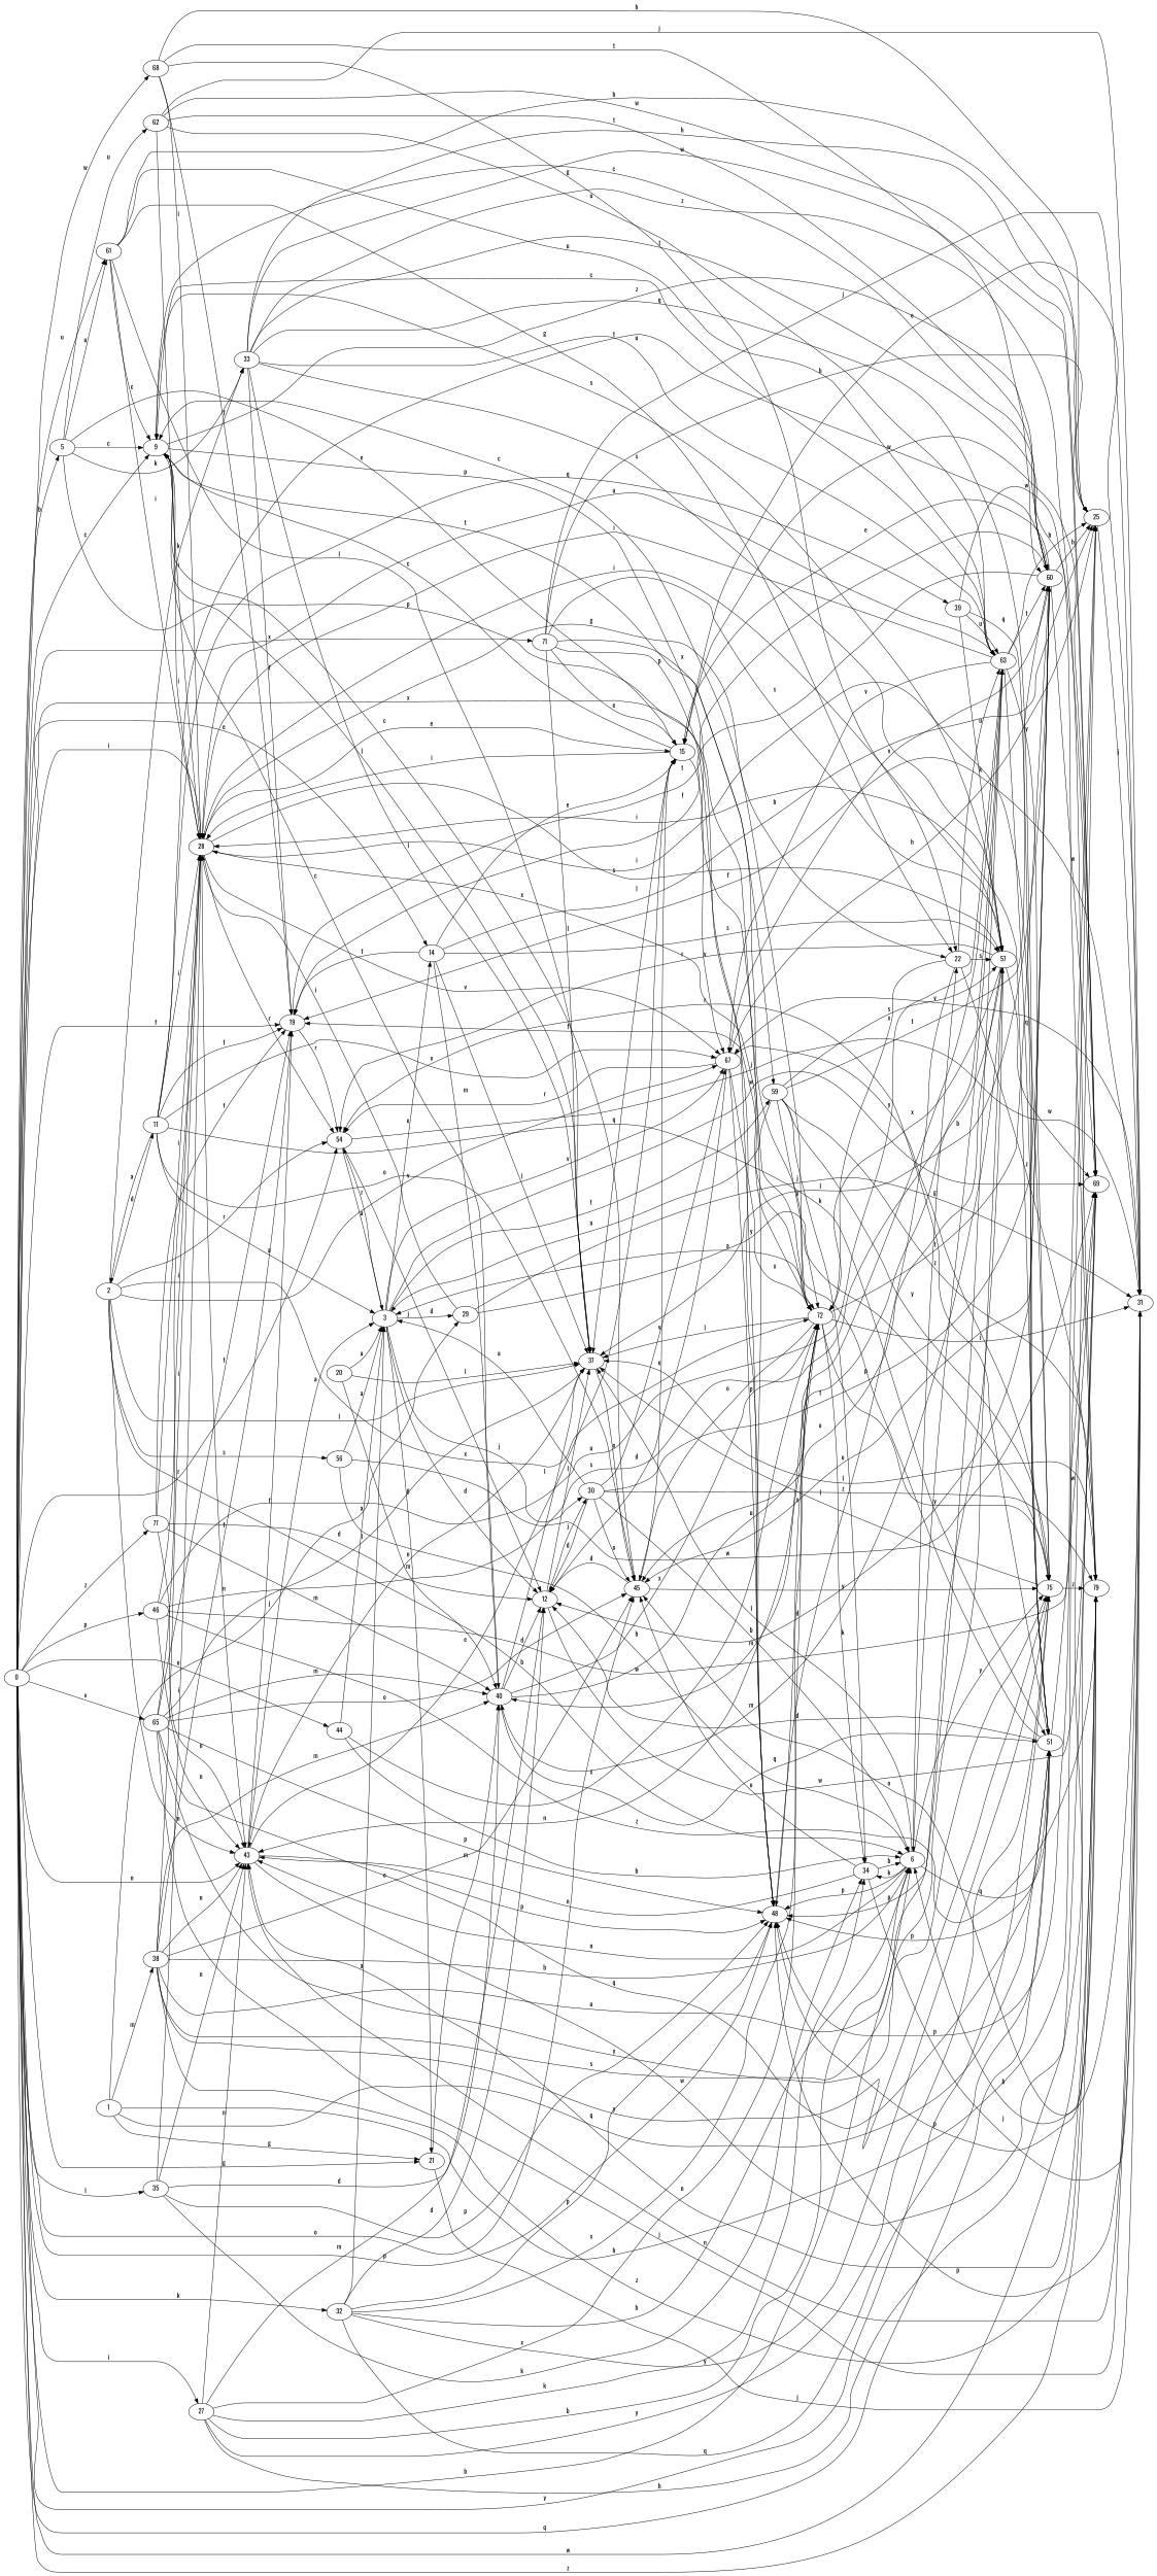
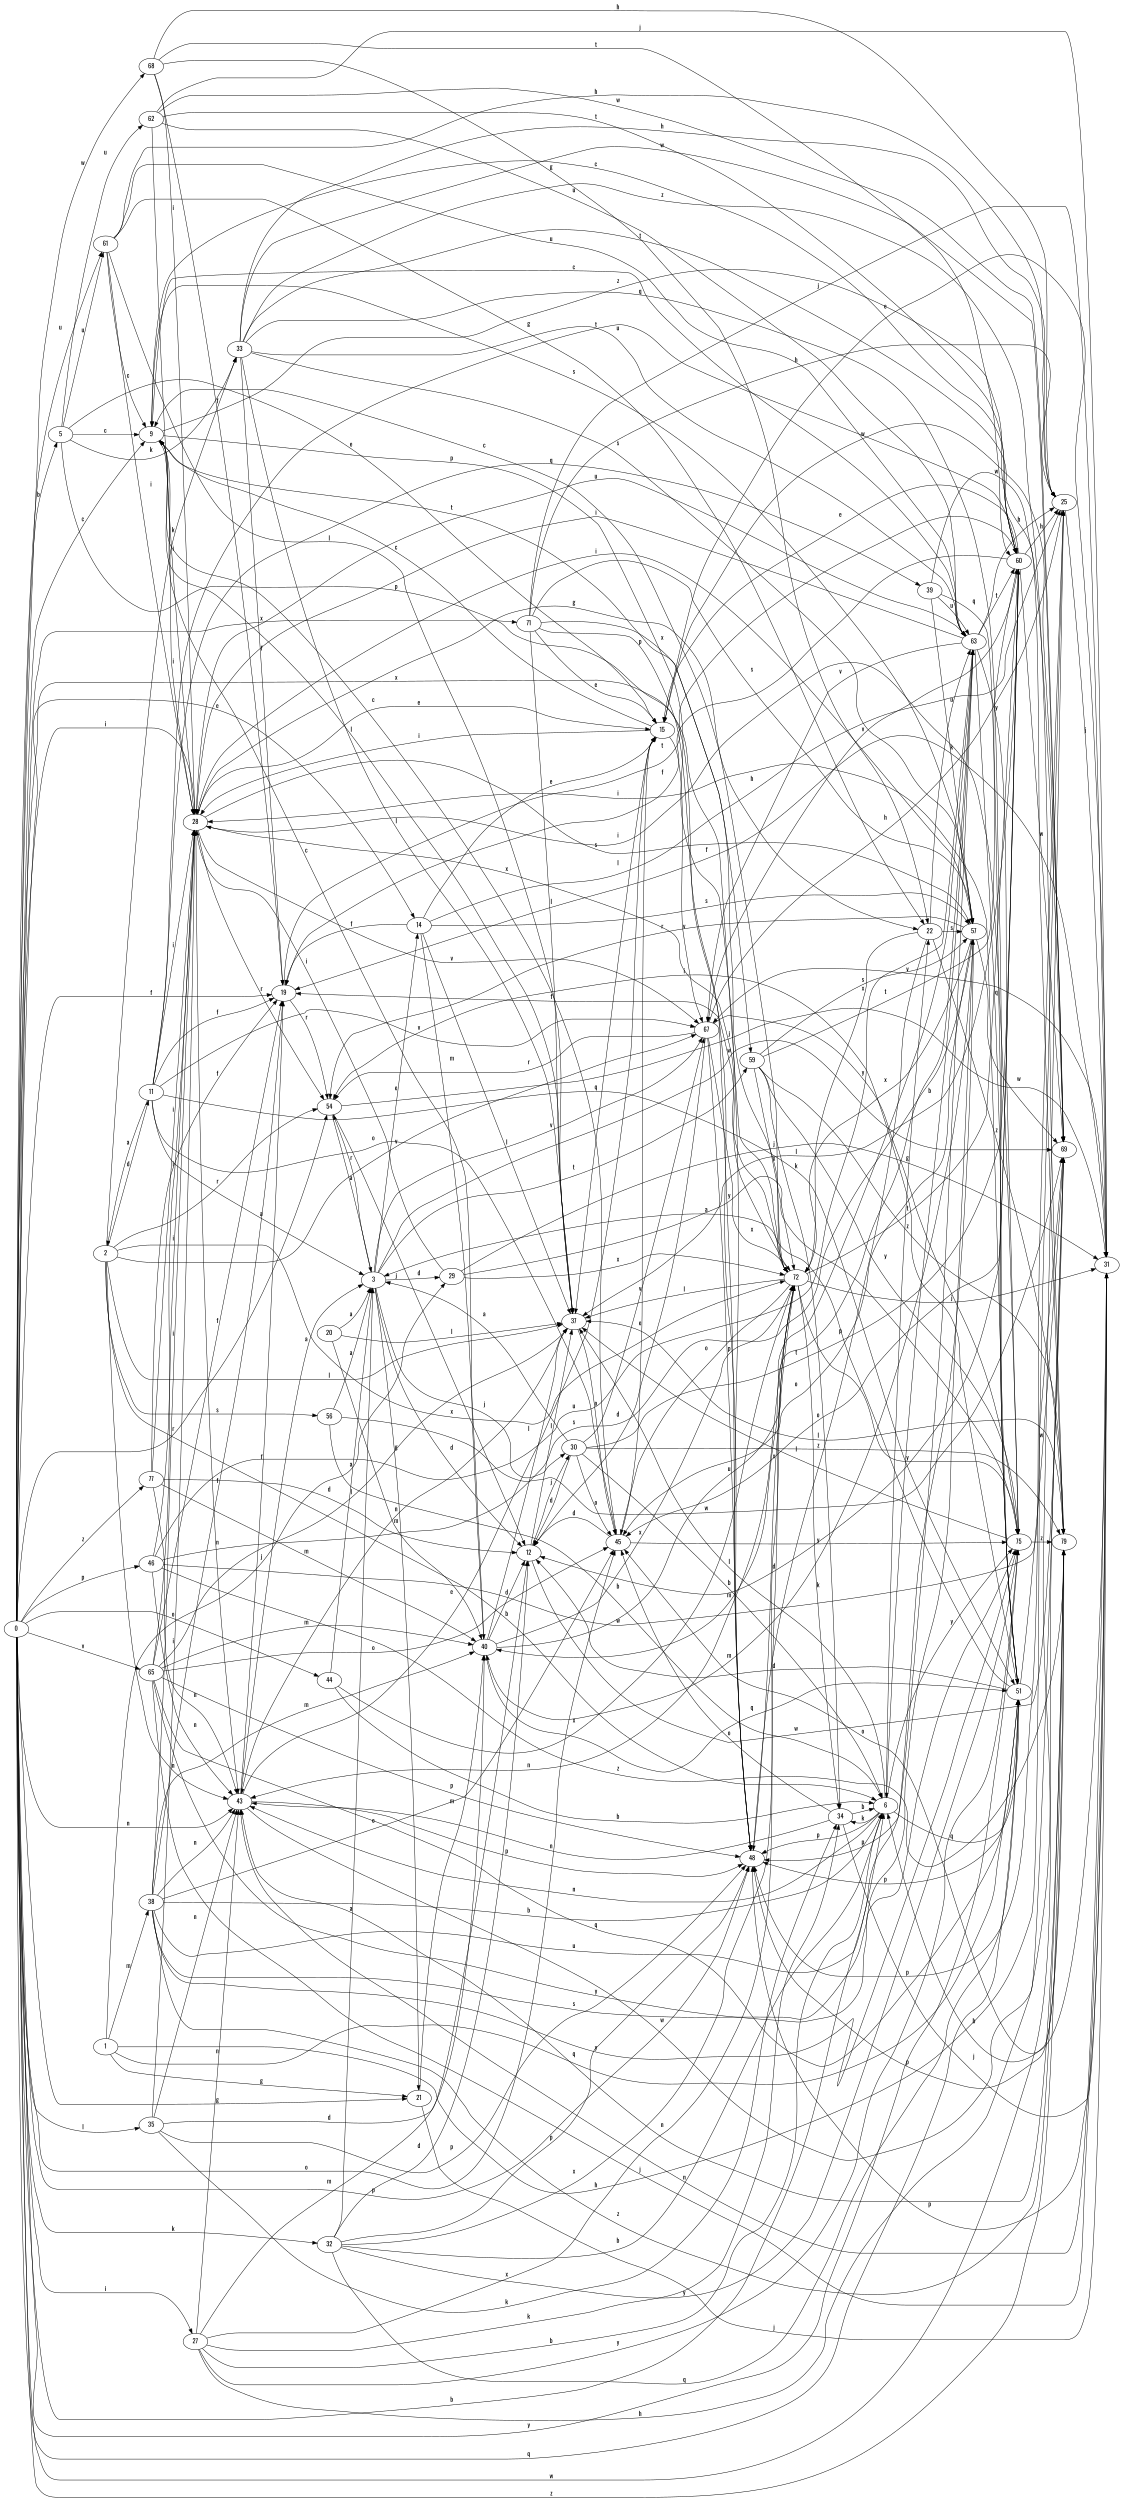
  strict digraph {
    fontname=Oswald
    rankdir=LR
    node [fontname=Oswald]
    edge [fontname=Oswald]
    0
    5
    6
    9
    14
    19
    21
    27
    28
    32
    35
    43
    44
    45
    46
    48
    51
    54
    61
    65
    68
    69
    71
    72
    75
    77
    79
    33
    15
    62
    37
    22
    34
    59
    57
    25
    40
    60
    20
    3
    31
    67
    63
    12
    1
    29
    38
    2
    11
    56
    39
    30
    0 -> 5 [label=b]
    0 -> 6 [label=b]
    0 -> 9 [label=c]
    0 -> 14 [label=e]
    0 -> 19 [label=f]
    0 -> 21 [label=g]
    0 -> 27 [label=i]
    0 -> 28 [label=i]
    0 -> 32 [label=k]
    0 -> 35 [label=l]
    0 -> 43 [label=n]
    0 -> 44 [label=o]
    0 -> 45 [label=o]
    0 -> 46 [label=p]
    0 -> 48 [label=p]
    0 -> 51 [label=q]
    0 -> 54 [label=r]
    0 -> 61 [label=u]
    0 -> 65 [label=v]
    0 -> 68 [label=w]
    0 -> 69 [label=w]
    0 -> 71 [label=x]
    0 -> 72 [label=x]
    0 -> 75 [label=y]
    0 -> 77 [label=z]
    0 -> 79 [label=z]
    5 -> 9 [label=c]
    5 -> 48 [label=p]
    5 -> 61 [label=u]
    5 -> 33 [label=k]
    5 -> 15 [label=e]
    5 -> 62 [label=u]
    6 -> 43 [label=n]
    6 -> 48 [label=p]
    6 -> 51 [label=q]
    6 -> 75 [label=y]
    6 -> 37 [label=l]
    6 -> 22 [label=g]
    6 -> 34 [label=k]
    9 -> 28 [label=i]
    9 -> 48 [label=p]
    9 -> 79 [label=z]
    9 -> 37 [label=l]
    9 -> 59 [label=t]
    9 -> 57 [label=s]
    14 -> 19 [label=f]
    14 -> 15 [label=e]
    14 -> 37 [label=l]
    14 -> 57 [label=s]
    14 -> 25 [label=h]
    14 -> 40 [label=m]
    19 -> 54 [label=r]
    19 -> 60 [label=t]
    21 -> 40 [label=m]
    21 -> 31 [label=j]
    27 -> 6 [label=b]
    27 -> 43 [label=n]
    27 -> 72 [label=x]
    27 -> 75 [label=y]
    27 -> 34 [label=k]
    27 -> 25 [label=h]
    27 -> 40 [label=m]
    28 -> 43 [label=n]
    28 -> 54 [label=r]
    28 -> 72 [label=x]
    28 -> 15 [label=e]
    28 -> 22 [label=g]
    28 -> 57 [label=s]
    28 -> 67 [label=v]
    28 -> 63 [label=u]
    32 -> 6 [label=b]
    32 -> 48 [label=p]
    32 -> 51 [label=q]
    32 -> 72 [label=x]
    32 -> 75 [label=y]
    32 -> 3 [label=a]
    32 -> 12 [label=d]
    35 -> 28 [label=i]
    35 -> 43 [label=n]
    35 -> 48 [label=p]
    35 -> 34 [label=k]
    35 -> 12 [label=d]
    43 -> 19 [label=f]
    43 -> 48 [label=p]
    43 -> 69 [label=w]
    43 -> 15 [label=e]
    43 -> 3 [label=a]
    44 -> 6 [label=b]
    44 -> 72 [label=x]
    44 -> 3 [label=a]
    45 -> 9 [label=c]
    45 -> 75 [label=y]
    45 -> 15 [label=e]
    45 -> 12 [label=d]
    46 -> 28 [label=i]
    46 -> 43 [label=n]
    46 -> 69 [label=w]
    46 -> 79 [label=z]
    46 -> 57 [label=s]
    46 -> 63 [label=u]
    48 -> 72 [label=x]
    51 -> 28 [label=i]
    51 -> 48 [label=p]
-   51 -> 54 [label=r]
+   51 -> 54 [label=i]
    51 -> 69 [label=w]
    51 -> 3 [label=a]
    51 -> 12 [label=d]
    54 -> 3 [label=a]
    54 -> 31 [label=j]
    54 -> 12 [label=d]
    61 -> 9 [label=c]
    61 -> 28 [label=i]
    61 -> 37 [label=l]
    61 -> 22 [label=g]
    61 -> 25 [label=h]
    61 -> 63 [label=u]
    65 -> 19 [label=f]
    65 -> 28 [label=i]
    65 -> 45 [label=o]
    65 -> 48 [label=p]
    65 -> 51 [label=q]
    65 -> 75 [label=y]
    65 -> 37 [label=l]
    65 -> 40 [label=m]
    65 -> 31 [label=j]
    68 -> 19 [label=f]
    68 -> 28 [label=i]
    68 -> 22 [label=g]
    68 -> 25 [label=h]
    68 -> 60 [label=t]
    71 -> 48 [label=p]
    71 -> 72 [label=x]
    71 -> 15 [label=e]
    71 -> 37 [label=l]
    71 -> 57 [label=s]
    71 -> 25 [label=h]
    71 -> 31 [label=j]
    72 -> 9 [label=c]
    72 -> 19 [label=f]
    72 -> 43 [label=n]
    72 -> 45 [label=o]
    72 -> 75 [label=y]
    72 -> 37 [label=l]
    72 -> 34 [label=k]
    72 -> 60 [label=t]
    72 -> 31 [label=j]
    75 -> 28 [label=i]
    75 -> 79 [label=z]
    75 -> 37 [label=l]
    77 -> 19 [label=f]
    77 -> 28 [label=i]
    77 -> 43 [label=n]
    77 -> 40 [label=m]
    77 -> 12 [label=d]
    79 -> 6 [label=b]
    79 -> 43 [label=n]
    79 -> 48 [label=p]
    79 -> 37 [label=l]
    33 -> 19 [label=f]
    33 -> 51 [label=q]
    33 -> 69 [label=w]
    33 -> 79 [label=z]
    33 -> 37 [label=l]
    33 -> 57 [label=s]
    33 -> 25 [label=h]
    33 -> 60 [label=t]
    33 -> 63 [label=u]
    15 -> 9 [label=c]
    15 -> 28 [label=i]
    15 -> 69 [label=w]
    15 -> 37 [label=l]
    15 -> 67 [label=v]
    62 -> 28 [label=i]
    62 -> 69 [label=w]
    62 -> 60 [label=t]
    62 -> 31 [label=j]
    62 -> 63 [label=u]
    37 -> 43 [label=n]
    37 -> 45 [label=o]
    22 -> 48 [label=p]
    22 -> 72 [label=x]
    22 -> 79 [label=z]
    22 -> 57 [label=s]
    22 -> 63 [label=u]
    34 -> 6 [label=b]
    34 -> 43 [label=n]
    34 -> 45 [label=o]
    34 -> 31 [label=j]
    59 -> 72 [label=x]
    59 -> 75 [label=y]
    59 -> 79 [label=z]
    59 -> 34 [label=k]
    59 -> 57 [label=s]
    59 -> 60 [label=t]
-   59 -> 3 [label=a]
    57 -> 28 [label=i]
    57 -> 45 [label=o]
    57 -> 48 [label=p]
    57 -> 54 [label=r]
    57 -> 69 [label=w]
    57 -> 72 [label=x]
    57 -> 40 [label=m]
    25 -> 48 [label=p]
    25 -> 31 [label=j]
    40 -> 9 [label=c]
    40 -> 51 [label=q]
    40 -> 72 [label=x]
    40 -> 37 [label=l]
    40 -> 63 [label=u]
    40 -> 12 [label=d]
    60 -> 9 [label=c]
    60 -> 19 [label=f]
    60 -> 45 [label=o]
    60 -> 69 [label=w]
    60 -> 15 [label=e]
    60 -> 37 [label=l]
    60 -> 25 [label=h]
    60 -> 67 [label=v]
    60 -> 12 [label=d]
    20 -> 37 [label=l]
    20 -> 40 [label=m]
    20 -> 3 [label=a]
    3 -> 14 [label=e]
    3 -> 21 [label=g]
    3 -> 54 [label=r]
    3 -> 69 [label=w]
    3 -> 59 [label=t]
    3 -> 67 [label=v]
    3 -> 12 [label=d]
    3 -> 29 [label=j]
    3 -> 30 [label=j]
    31 -> 19 [label=f]
    31 -> 43 [label=n]
    31 -> 45 [label=o]
    31 -> 48 [label=p]
    31 -> 15 [label=e]
    31 -> 67 [label=v]
    67 -> 48 [label=p]
    67 -> 54 [label=r]
    67 -> 72 [label=x]
    67 -> 75 [label=y]
    67 -> 25 [label=h]
    67 -> 12 [label=d]
    63 -> 6 [label=b]
    63 -> 9 [label=c]
    63 -> 28 [label=i]
    63 -> 51 [label=q]
    63 -> 75 [label=y]
    63 -> 25 [label=h]
    63 -> 40 [label=m]
    63 -> 60 [label=t]
    63 -> 67 [label=v]
    12 -> 69 [label=w]
    12 -> 37 [label=l]
    12 -> 30 [label=j]
    1 -> 21 [label=g]
    1 -> 51 [label=q]
    1 -> 25 [label=h]
    1 -> 29 [label=j]
    1 -> 38 [label=m]
    29 -> 28 [label=i]
+   29 -> 72 [label=x]
    29 -> 75 [label=y]
    29 -> 31 [label=j]
    38 -> 6 [label=b]
    38 -> 19 [label=f]
    38 -> 28 [label=i]
    38 -> 43 [label=n]
    38 -> 45 [label=o]
    38 -> 75 [label=y]
    38 -> 79 [label=z]
    38 -> 57 [label=s]
    38 -> 40 [label=m]
    38 -> 63 [label=u]
    2 -> 6 [label=b]
    2 -> 43 [label=n]
    2 -> 54 [label=r]
    2 -> 72 [label=x]
    2 -> 33 [label=k]
    2 -> 37 [label=l]
    2 -> 67 [label=v]
    2 -> 11 [label=d]
    2 -> 56 [label=s]
    11 -> 19 [label=f]
    11 -> 28 [label=i]
    11 -> 45 [label=o]
    11 -> 51 [label=q]
    11 -> 60 [label=t]
    11 -> 3 [label=a]
    11 -> 67 [label=v]
    11 -> 2 [label=a]
    11 -> 39 [label=q]
    56 -> 6 [label=b]
    56 -> 69 [label=w]
    56 -> 3 [label=a]
    39 -> 51 [label=q]
    39 -> 69 [label=w]
    39 -> 57 [label=k]
    39 -> 63 [label=u]
    30 -> 6 [label=b]
    30 -> 45 [label=o]
    30 -> 79 [label=z]
    30 -> 60 [label=t]
    30 -> 3 [label=a]
    30 -> 67 [label=v]
    30 -> 12 [label=d]
  }
